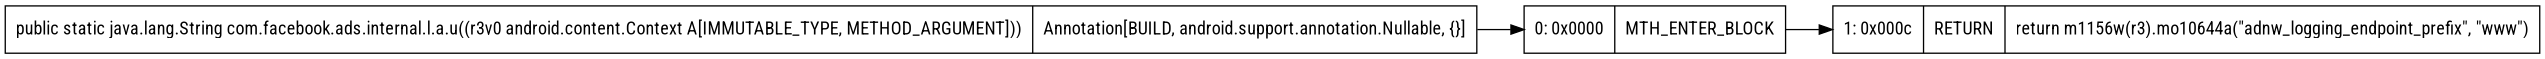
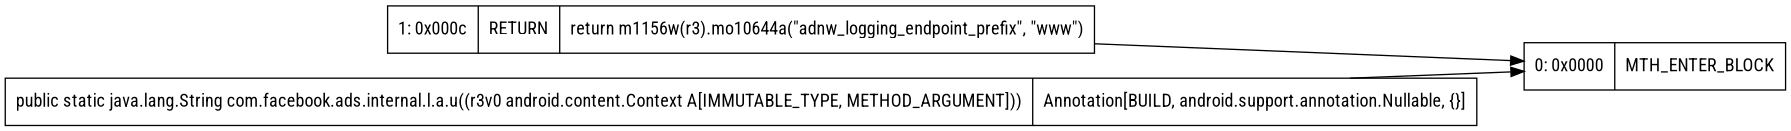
  digraph {
    rankdir=LR
    fontname="Roboto Condensed"
    node [shape=record fontname="Roboto Condensed"]
    edge [fontname="Roboto Condensed"]
    n1 [label="{0\:\ 0x0000|MTH_ENTER_BLOCK\l}"]
    n2 [label="{1\:\ 0x000c|RETURN\l|return m1156w(r3).mo10644a(\"adnw_logging_endpoint_prefix\", \"www\")\l}"]
    n3 [label="{public static java.lang.String com.facebook.ads.internal.l.a.u((r3v0 android.content.Context A[IMMUTABLE_TYPE, METHOD_ARGUMENT]))  | Annotation[BUILD, android.support.annotation.Nullable, \{\}]\l}"]
-   n1 -> n2
+   n2 -> n1
    n3 -> n1
  }
